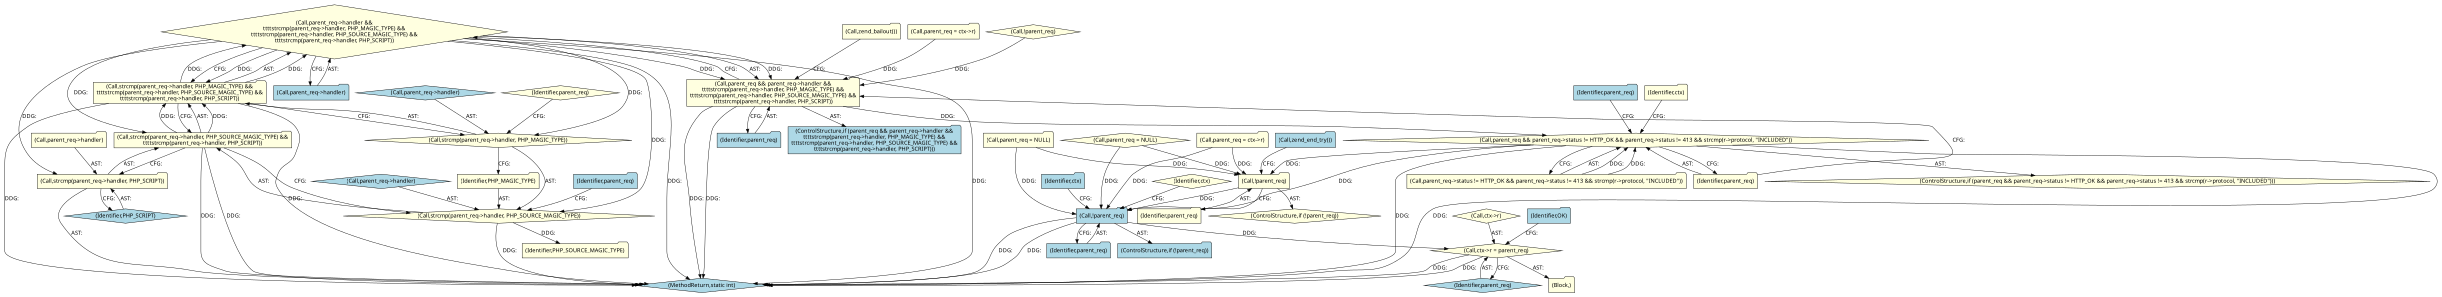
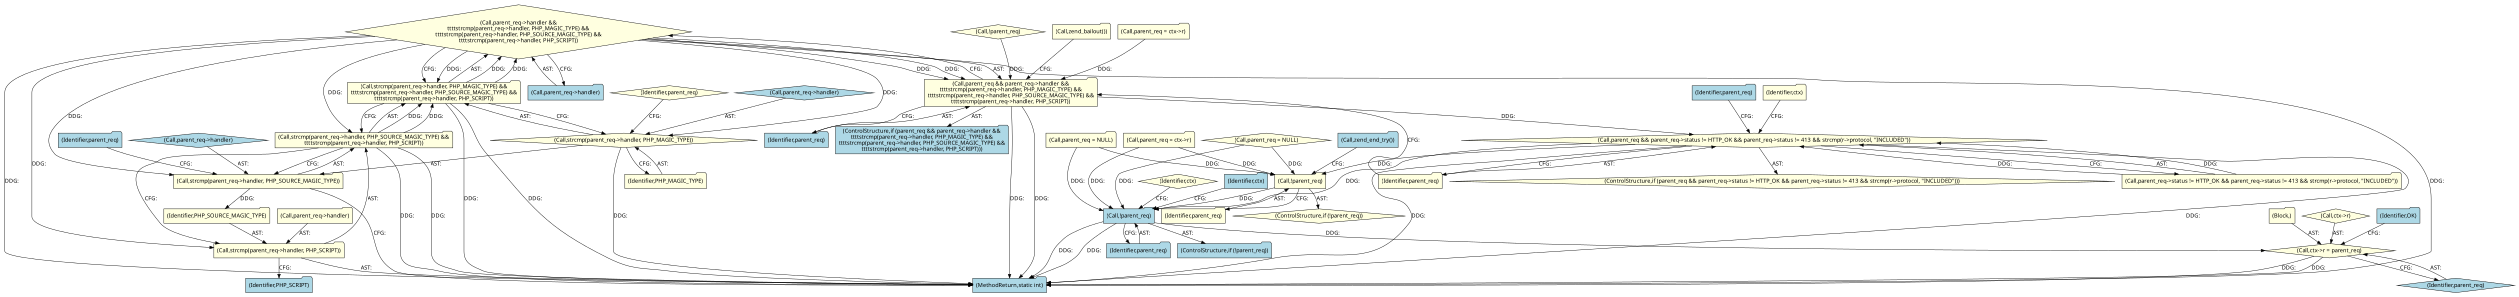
  digraph {
    fontname="Noto Sans"
    node [fillcolor=lightyellow fontname="Noto Sans" shape=folder style=filled]
    edge [fontname="Noto Sans"]
    n1 [label="(Call,parent_req->handler &&\n\t\t\t\tstrcmp(parent_req->handler, PHP_MAGIC_TYPE) &&\n\t\t\t\tstrcmp(parent_req->handler, PHP_SOURCE_MAGIC_TYPE) &&\n\t\t\t\tstrcmp(parent_req->handler, PHP_SCRIPT))" shape=diamond]
    n2 [label="(Call,strcmp(parent_req->handler, PHP_MAGIC_TYPE) &&\n\t\t\t\tstrcmp(parent_req->handler, PHP_SOURCE_MAGIC_TYPE) &&\n\t\t\t\tstrcmp(parent_req->handler, PHP_SCRIPT))"]
    n3 [label="(Call,strcmp(parent_req->handler, PHP_SOURCE_MAGIC_TYPE) &&\n\t\t\t\tstrcmp(parent_req->handler, PHP_SCRIPT))"]
    n4 [label="(Call,parent_req && parent_req->handler &&\n\t\t\t\tstrcmp(parent_req->handler, PHP_MAGIC_TYPE) &&\n\t\t\t\tstrcmp(parent_req->handler, PHP_SOURCE_MAGIC_TYPE) &&\n\t\t\t\tstrcmp(parent_req->handler, PHP_SCRIPT))"]
    n5 [label="(Call,strcmp(parent_req->handler, PHP_MAGIC_TYPE))" shape=diamond]
-   n6 [label="(Call,strcmp(parent_req->handler, PHP_SOURCE_MAGIC_TYPE))" shape=diamond]
+   n6 [label="(Call,strcmp(parent_req->handler, PHP_SOURCE_MAGIC_TYPE))"]
    n7 [label="(Call,strcmp(parent_req->handler, PHP_SCRIPT))"]
    n8 [fillcolor=lightblue label="(Call,parent_req->handler)"]
-   n9 [fillcolor=lightblue label="(MethodReturn,static int)" shape=diamond]
+   n9 [fillcolor=lightblue label="(MethodReturn,static int)"]
    n10 [label="(Call,parent_req && parent_req->status != HTTP_OK && parent_req->status != 413 && strcmp(r->protocol, \"INCLUDED\"))" shape=diamond]
    n11 [fillcolor=lightblue label="(ControlStructure,if (parent_req && parent_req->handler &&\n\t\t\t\tstrcmp(parent_req->handler, PHP_MAGIC_TYPE) &&\n\t\t\t\tstrcmp(parent_req->handler, PHP_SOURCE_MAGIC_TYPE) &&\n\t\t\t\tstrcmp(parent_req->handler, PHP_SCRIPT)))"]
    n12 [fillcolor=lightblue label="(Identifier,parent_req)"]
    n13 [label="(Identifier,PHP_MAGIC_TYPE)"]
    n14 [label="(Identifier,PHP_SOURCE_MAGIC_TYPE)"]
-   n15 [fillcolor=lightblue label="(Identifier,PHP_SCRIPT)" shape=diamond]
+   n15 [fillcolor=lightblue label="(Identifier,PHP_SCRIPT)"]
    n16 [label="(Call,!parent_req)"]
    n17 [fillcolor=lightblue label="(Call,!parent_req)"]
    n18 [label="(Call,parent_req->status != HTTP_OK && parent_req->status != 413 && strcmp(r->protocol, \"INCLUDED\"))"]
    n19 [label="(Identifier,parent_req)"]
    n20 [label="(ControlStructure,if (parent_req && parent_req->status != HTTP_OK && parent_req->status != 413 && strcmp(r->protocol, \"INCLUDED\")))" shape=diamond]
    n21 [label="(ControlStructure,if (!parent_req))" shape=diamond]
    n22 [label="(Identifier,parent_req)"]
    n23 [label="(Call,ctx->r = parent_req)" shape=diamond]
    n24 [fillcolor=lightblue label="(Identifier,parent_req)"]
    n25 [fillcolor=lightblue label="(ControlStructure,if (!parent_req))"]
    n26 [fillcolor=lightblue label="(Identifier,parent_req)" shape=diamond]
    n27 [label="(Block,)"]
    n28 [label="(Identifier,parent_req)" shape=diamond]
    n29 [label="(Call,parent_req->handler)"]
    n30 [label="(Call,parent_req = NULL)" shape=diamond]
    n31 [label="(Call,ctx->r)" shape=diamond]
    n32 [label="(Call,parent_req = ctx->r)"]
    n33 [fillcolor=lightblue label="(Identifier,parent_req)"]
    n34 [label="(Identifier,ctx)" shape=diamond]
    n35 [fillcolor=lightblue label="(Call,zend_end_try())"]
    n36 [fillcolor=lightblue label="(Identifier,ctx)"]
    n37 [label="(Call,parent_req = NULL)"]
    n38 [label="(Identifier,ctx)"]
    n39 [fillcolor=lightblue label="(Identifier,OK)"]
    n40 [label="(Call,parent_req = ctx->r)"]
    n41 [label="(Call,!parent_req)" shape=diamond]
    n42 [fillcolor=lightblue label="(Call,parent_req->handler)" shape=diamond]
    n43 [fillcolor=lightblue label="(Identifier,parent_req)"]
    n44 [label="(Call,zend_bailout())"]
    n45 [fillcolor=lightblue label="(Call,parent_req->handler)" shape=diamond]
    n1 -> n2 [label="CFG: "]
    n1 -> n2 [label="DDG: "]
    n1 -> n3 [label="DDG: "]
    n1 -> n4 [label="AST: "]
    n1 -> n4 [label="DDG: "]
    n1 -> n4 [label="DDG: "]
    n1 -> n5 [label="DDG: "]
    n1 -> n6 [label="DDG: "]
    n1 -> n7 [label="DDG: "]
    n1 -> n8 [label="CFG: "]
    n1 -> n9 [label="DDG: "]
    n1 -> n9 [label="DDG: "]
    n2 -> n1 [label="AST: "]
    n2 -> n1 [label="DDG: "]
    n2 -> n1 [label="DDG: "]
    n2 -> n3 [label="CFG: "]
    n2 -> n5 [label="CFG: "]
    n2 -> n9 [label="DDG: "]
    n2 -> n9 [label="DDG: "]
    n3 -> n2 [label="AST: "]
    n3 -> n2 [label="DDG: "]
    n3 -> n2 [label="DDG: "]
    n3 -> n6 [label="CFG: "]
    n3 -> n7 [label="CFG: "]
    n3 -> n9 [label="DDG: "]
    n3 -> n9 [label="DDG: "]
    n4 -> n1 [label="CFG: "]
    n4 -> n9 [label="DDG: "]
    n4 -> n9 [label="DDG: "]
    n4 -> n10 [label="DDG: "]
    n4 -> n11 [label="AST: "]
    n4 -> n12 [label="CFG: "]
    n5 -> n2 [label="AST: "]
    n5 -> n6 [label="AST: "]
+   n5 -> n9 [label="DDG: "]
    n5 -> n13 [label="CFG: "]
    n6 -> n3 [label="AST: "]
-   n6 -> n9 [label="DDG: "]
+   n6 -> n9 [label="CFG: "]
    n6 -> n14 [label="DDG: "]
    n7 -> n3 [label="AST: "]
    n7 -> n9 [label="AST: "]
    n7 -> n15 [label="CFG: "]
    n8 -> n1 [label="AST: "]
    n10 -> n9 [label="DDG: "]
    n10 -> n9 [label="DDG: "]
    n10 -> n16 [label="DDG: "]
    n10 -> n17 [label="DDG: "]
    n10 -> n18 [label="CFG: "]
    n10 -> n19 [label="CFG: "]
    n10 -> n20 [label="AST: "]
    n12 -> n4 [label="AST: "]
-   n13 -> n6 [label="AST: "]
-   n15 -> n7 [label="AST: "]
+   n13 -> n5 [label="AST: "]
+   n14 -> n7 [label="AST: "]
    n16 -> n17 [label="DDG: "]
    n16 -> n21 [label="AST: "]
    n16 -> n22 [label="CFG: "]
    n17 -> n9 [label="DDG: "]
    n17 -> n9 [label="DDG: "]
    n17 -> n23 [label="DDG: "]
    n17 -> n24 [label="CFG: "]
    n17 -> n25 [label="AST: "]
    n18 -> n10 [label="AST: "]
    n18 -> n10 [label="DDG: "]
    n18 -> n10 [label="DDG: "]
    n19 -> n4 [label="CFG: "]
    n19 -> n10 [label="AST: "]
    n22 -> n16 [label="AST: "]
    n23 -> n9 [label="DDG: "]
    n23 -> n9 [label="DDG: "]
    n23 -> n26 [label="CFG: "]
-   n23 -> n27 [label="AST: "]
+   n27 -> n23 [label="AST: "]
    n24 -> n17 [label="AST: "]
    n26 -> n23 [label="AST: "]
    n28 -> n5 [label="CFG: "]
    n29 -> n7 [label="AST: "]
    n30 -> n16 [label="DDG: "]
    n30 -> n17 [label="DDG: "]
    n31 -> n23 [label="AST: "]
    n32 -> n4 [label="DDG: "]
    n33 -> n6 [label="CFG: "]
    n34 -> n17 [label="CFG: "]
    n35 -> n16 [label="CFG: "]
    n36 -> n17 [label="CFG: "]
    n37 -> n16 [label="DDG: "]
    n37 -> n17 [label="DDG: "]
    n38 -> n10 [label="CFG: "]
    n39 -> n23 [label="CFG: "]
    n40 -> n16 [label="DDG: "]
    n40 -> n17 [label="DDG: "]
    n41 -> n4 [label="DDG: "]
    n42 -> n6 [label="AST: "]
    n43 -> n10 [label="CFG: "]
    n44 -> n4 [label="CFG: "]
    n45 -> n5 [label="AST: "]
  }
